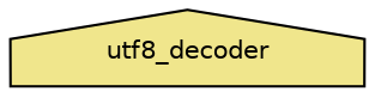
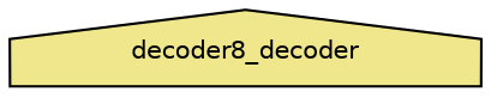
  digraph {
    rankdir=TB
-   n1 [color=black fillcolor=khaki fontname=Helvetica fontsize=10 height=0.2 label=utf8_decoder shape=house style=filled width=0.4]
+   n1 [color=black fillcolor=khaki fontname=Helvetica fontsize=10 height=0.2 label=decoder8_decoder shape=house style=filled width=0.4]
  }
